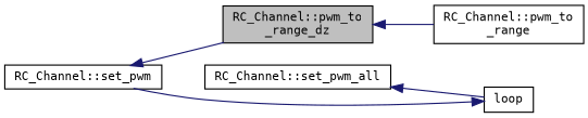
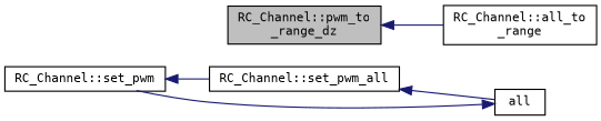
  digraph {
    fontname="DejaVu Sans Mono"
    rankdir=LR
    node [color=black fillcolor=white fontname="DejaVu Sans Mono" fontsize=10 shape=record style=filled]
    edge [color=midnightblue dir=back fontname="DejaVu Sans Mono" fontsize=10 labelfontname=Helvetica labelfontsize=10 style=solid]
    n1 [fillcolor=grey75 fontcolor=black height=0.2 label="RC_Channel::pwm_to\l_range_dz" width=0.4]
-   n2 [height=0.2 label="RC_Channel::pwm_to\l_range" width=0.4]
+   n2 [height=0.2 label="RC_Channel::all_to\l_range" width=0.4]
    n3 [height=0.2 label="RC_Channel::set_pwm" width=0.4]
    n4 [height=0.2 label="RC_Channel::set_pwm_all" width=0.4]
-   n5 [height=0.2 label=loop width=0.4]
+   n5 [height=0.2 label=all width=0.4]
    n1 -> n2
-   n3 -> n1
+   n3 -> n4
    n4 -> n5
    n5 -> n3
  }
